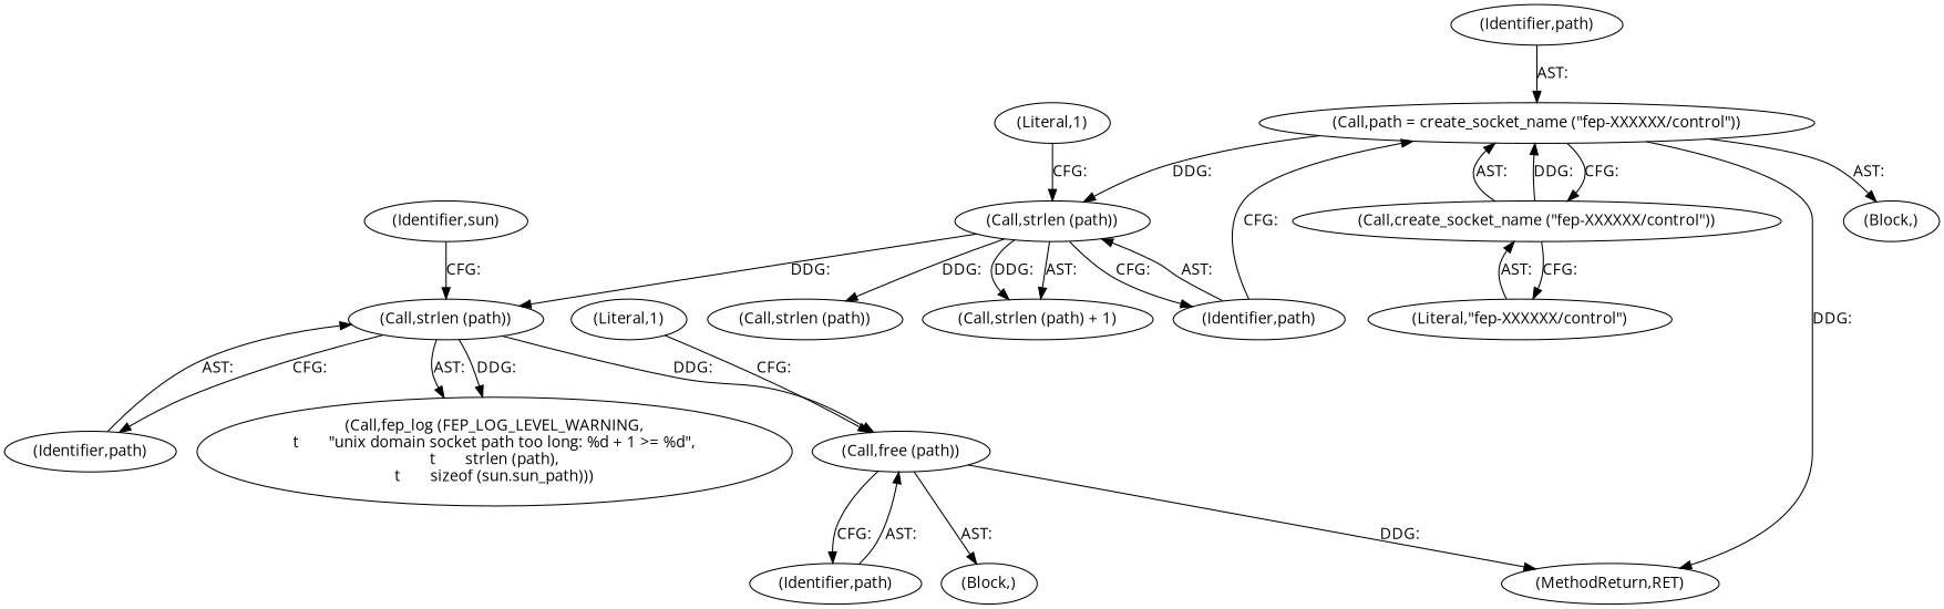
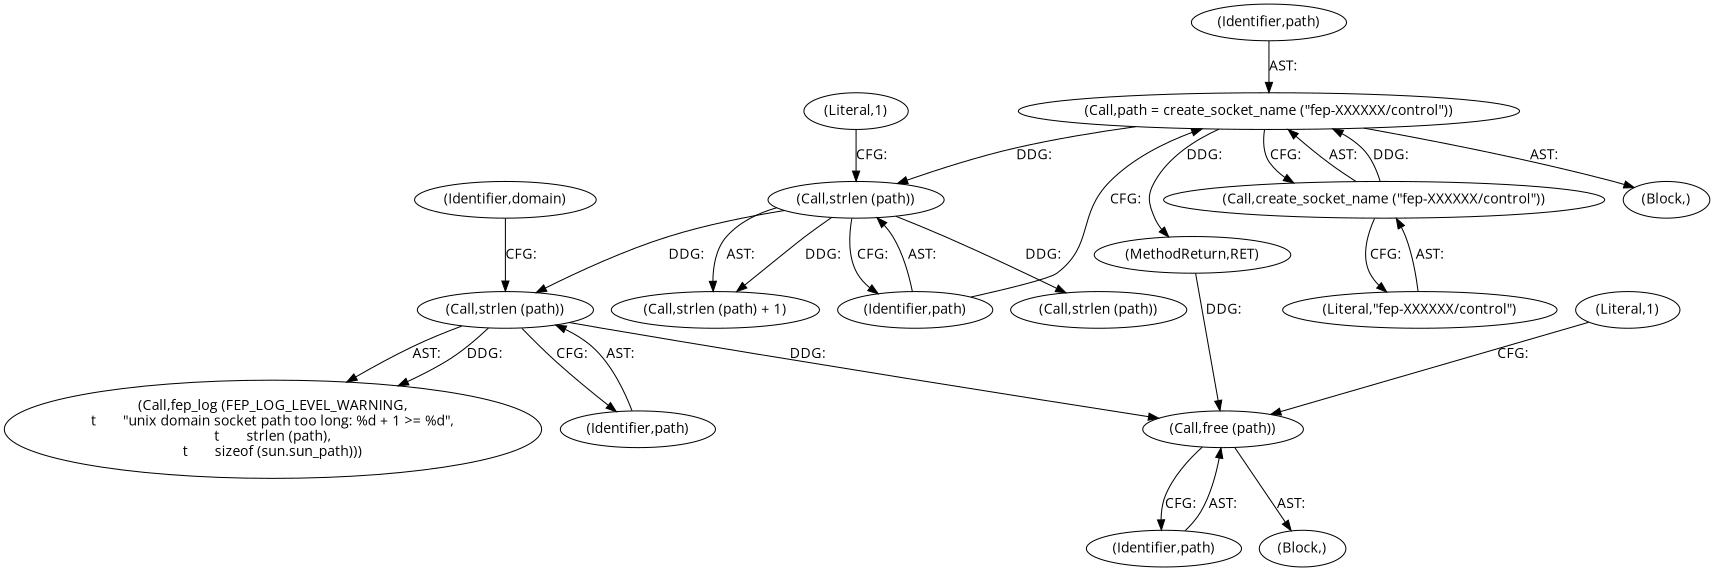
  digraph {
    fontname="Open Sans"
    node [fontname="Open Sans"]
    edge [fontname="Open Sans"]
    n1 [label="(Call,free (path))"]
    n2 [label="(Identifier,path)"]
    n3 [label="(MethodReturn,RET)"]
    n4 [label="(Block,)"]
    n5 [label="(Call,strlen (path))"]
    n6 [label="(Call,fep_log (FEP_LOG_LEVEL_WARNING,\n\t       \"unix domain socket path too long: %d + 1 >= %d\",\n\t       strlen (path),\n\t       sizeof (sun.sun_path)))"]
    n7 [label="(Identifier,path)"]
    n8 [label="(Call,strlen (path))"]
    n9 [label="(Identifier,path)"]
    n10 [label="(Call,strlen (path) + 1)"]
    n11 [label="(Call,strlen (path))"]
    n12 [label="(Call,path = create_socket_name (\"fep-XXXXXX/control\"))"]
    n13 [label="(Call,create_socket_name (\"fep-XXXXXX/control\"))"]
    n14 [label="(Block,)"]
    n15 [label="(Literal,\"fep-XXXXXX/control\")"]
    n16 [label="(Literal,1)"]
    n17 [label="(Literal,1)"]
-   n18 [label="(Identifier,sun)"]
+   n18 [label="(Identifier,domain)"]
    n19 [label="(Identifier,path)"]
    n1 -> n2 [label="CFG: "]
-   n1 -> n3 [label="DDG: "]
+   n3 -> n1 [label="DDG: "]
    n1 -> n4 [label="AST: "]
    n2 -> n1 [label="AST: "]
    n5 -> n1 [label="DDG: "]
    n5 -> n6 [label="AST: "]
    n5 -> n6 [label="DDG: "]
    n5 -> n7 [label="CFG: "]
    n7 -> n5 [label="AST: "]
    n8 -> n5 [label="DDG: "]
    n8 -> n9 [label="CFG: "]
    n8 -> n10 [label="AST: "]
    n8 -> n10 [label="DDG: "]
    n8 -> n11 [label="DDG: "]
    n9 -> n8 [label="AST: "]
    n9 -> n12 [label="CFG: "]
    n12 -> n3 [label="DDG: "]
    n12 -> n8 [label="DDG: "]
    n12 -> n13 [label="CFG: "]
    n12 -> n14 [label="AST: "]
    n13 -> n12 [label="AST: "]
    n13 -> n12 [label="DDG: "]
    n13 -> n15 [label="CFG: "]
    n15 -> n13 [label="AST: "]
    n16 -> n1 [label="CFG: "]
    n17 -> n8 [label="CFG: "]
    n18 -> n5 [label="CFG: "]
    n19 -> n12 [label="AST: "]
  }
